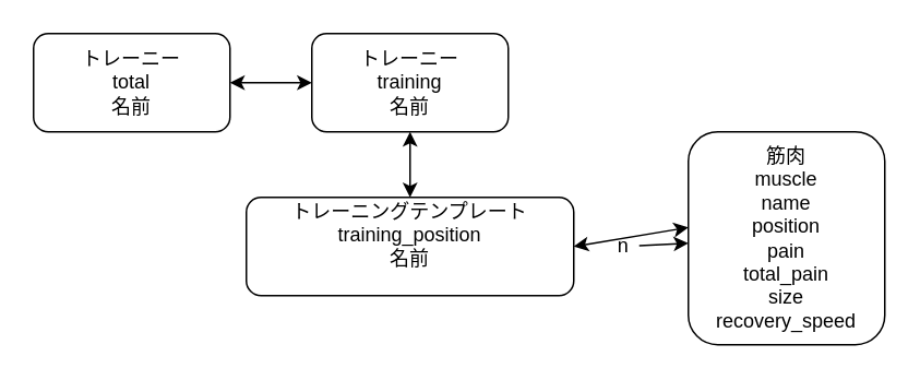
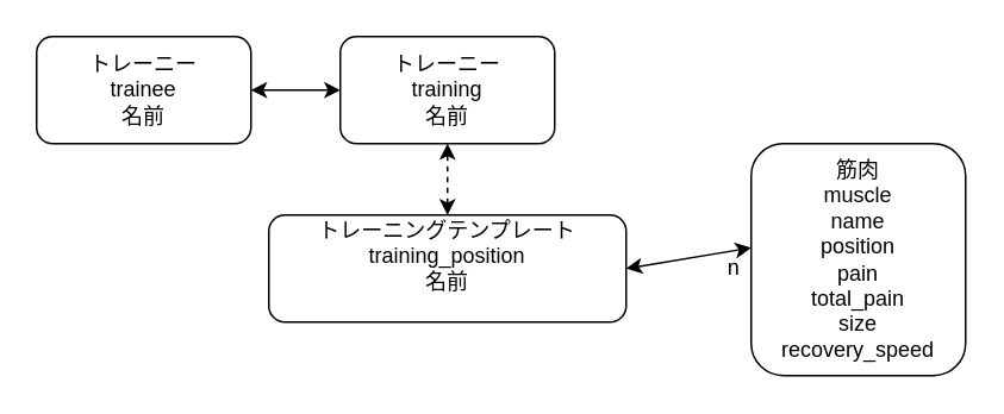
  <mxCell id="0" />
  <mxCell id="1" parent="0" />
  <mxCell id="2" value="トレーニー&lt;br&gt;training&lt;br&gt;名前" style="rounded=1;whiteSpace=wrap;html=1;" parent="1" vertex="1"><mxGeometry x="190" y="20" width="120" height="60" as="geometry" /></mxCell>
- <mxCell id="3" value="トレーニー&lt;br&gt;total&lt;br&gt;名前&lt;br&gt;" style="rounded=1;whiteSpace=wrap;html=1;" parent="1" vertex="1"><mxGeometry x="20" y="20" width="120" height="60" as="geometry" /></mxCell>
+ <mxCell id="3" value="トレーニー&lt;br&gt;trainee&lt;br&gt;名前&lt;br&gt;" style="rounded=1;whiteSpace=wrap;html=1;" parent="1" vertex="1"><mxGeometry x="20" y="20" width="120" height="60" as="geometry" /></mxCell>
  <mxCell id="4" value="筋肉&lt;br&gt;muscle&lt;br&gt;name&lt;br&gt;position&lt;br&gt;pain&lt;br&gt;total_pain&lt;br&gt;size&lt;br&gt;recovery_speed" style="rounded=1;whiteSpace=wrap;html=1;" parent="1" vertex="1"><mxGeometry x="420" y="80" width="120" height="130" as="geometry" /></mxCell>
  <mxCell id="5" value="" style="endArrow=classic;startArrow=classic;html=1;entryX=0;entryY=0.449;entryDx=0;entryDy=0;entryPerimeter=0;exitX=1;exitY=0.5;exitDx=0;exitDy=0;" parent="1" target="4" edge="1" source="7"><mxGeometry width="50" height="50" relative="1" as="geometry"><mxPoint x="310" y="50" as="sourcePoint" /><mxPoint x="360" y="0" as="targetPoint" /></mxGeometry></mxCell>
  <mxCell id="6" value="" style="endArrow=classic;startArrow=classic;html=1;entryX=0;entryY=0.5;entryDx=0;entryDy=0;" parent="1" target="2" edge="1"><mxGeometry width="50" height="50" relative="1" as="geometry"><mxPoint x="140" y="50" as="sourcePoint" /><mxPoint x="190" y="0" as="targetPoint" /></mxGeometry></mxCell>
  <mxCell id="7" value="トレーニングテンプレート&lt;br&gt;training_position&lt;br&gt;名前&lt;br&gt;&lt;br&gt;" style="rounded=1;whiteSpace=wrap;html=1;" vertex="1" parent="1"><mxGeometry x="150" y="120" width="200" height="60" as="geometry" /></mxCell>
- <mxCell id="8" value="" style="endArrow=classic;startArrow=classic;html=1;exitX=0.5;exitY=0;exitDx=0;exitDy=0;entryX=0.5;entryY=1;entryDx=0;entryDy=0;" edge="1" parent="1" source="7" target="2"><mxGeometry width="50" height="50" relative="1" as="geometry"><mxPoint x="230" y="60" as="sourcePoint" /><mxPoint x="280" y="10" as="targetPoint" /></mxGeometry></mxCell>
+ <mxCell id="8" value="" style="endArrow=classic;startArrow=classic;html=1;exitX=0.5;exitY=0;exitDx=0;exitDy=0;entryX=0.5;entryY=1;entryDx=0;entryDy=0;dashed=1;" edge="1" parent="1" source="7" target="2"><mxGeometry width="50" height="50" relative="1" as="geometry"><mxPoint x="230" y="60" as="sourcePoint" /><mxPoint x="280" y="10" as="targetPoint" /></mxGeometry></mxCell>
  <mxCell id="9" value="" style="edgeStyle=none;html=1;" edge="1" parent="1" source="10" target="4"><mxGeometry relative="1" as="geometry" /></mxCell>
- <mxCell id="10" value="n" style="text;html=1;align=center;verticalAlign=middle;resizable=0;points=[];autosize=1;strokeColor=none;fillColor=none;" vertex="1" parent="1"><mxGeometry x="370" y="140" width="20" height="20" as="geometry" /></mxCell>
+ <mxCell id="10" value="n" style="text;html=1;align=center;verticalAlign=middle;resizable=0;points=[];autosize=1;strokeColor=none;fillColor=none;" vertex="1" parent="1"><mxGeometry x="400" y="140" width="20" height="20" as="geometry" /></mxCell>
